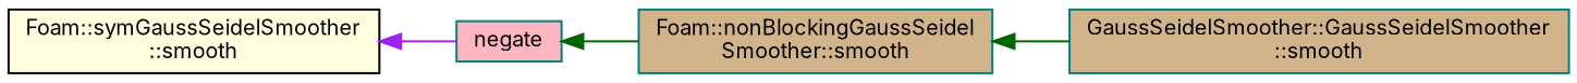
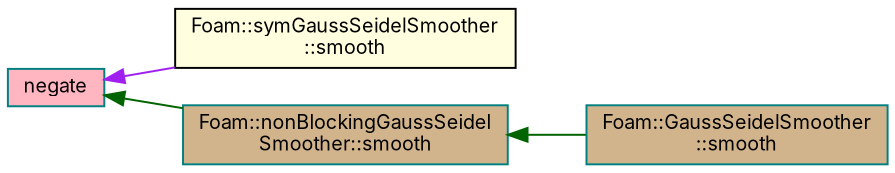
  digraph {
    fontname=Inter
    rankdir=LR
    node [color=teal fillcolor=tan fontname=Inter fontsize=10 shape=record style=filled]
    edge [color=darkgreen dir=back fontname=Inter fontsize=10 labelfontname=Helvetica labelfontsize=10 style=solid]
    n1 [fillcolor=lightpink fontcolor=black height=0.2 label=negate width=0.4]
    n2 [color=black fillcolor=lightyellow height=0.2 label="Foam::symGaussSeidelSmoother\l::smooth" width=0.4]
    n3 [height=0.2 label="Foam::nonBlockingGaussSeidel\lSmoother::smooth" width=0.4]
-   n4 [height=0.2 label="GaussSeidelSmoother::GaussSeidelSmoother\l::smooth" width=0.4]
-   n2 -> n1 [color=purple]
+   n4 [height=0.2 label="Foam::GaussSeidelSmoother\l::smooth" width=0.4]
+   n1 -> n2 [color=purple]
    n1 -> n3
    n3 -> n4
  }
